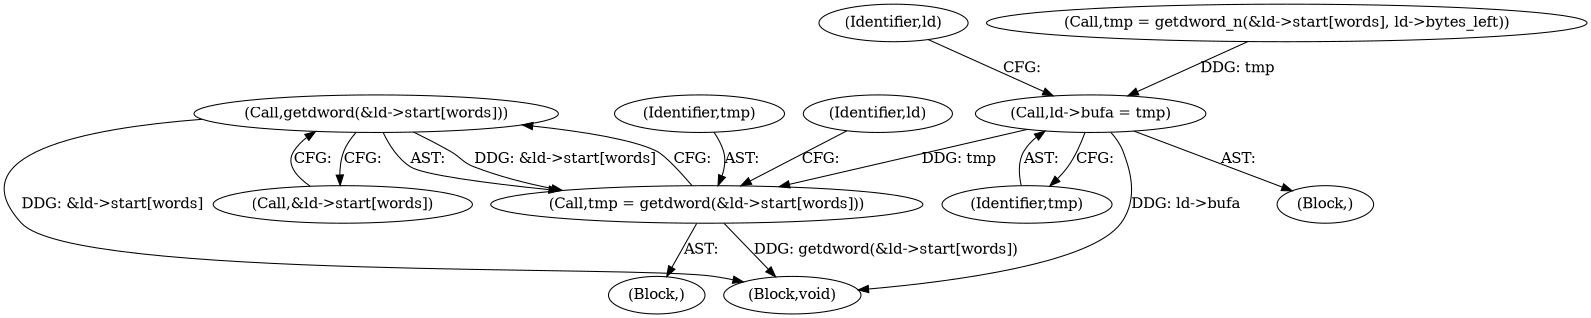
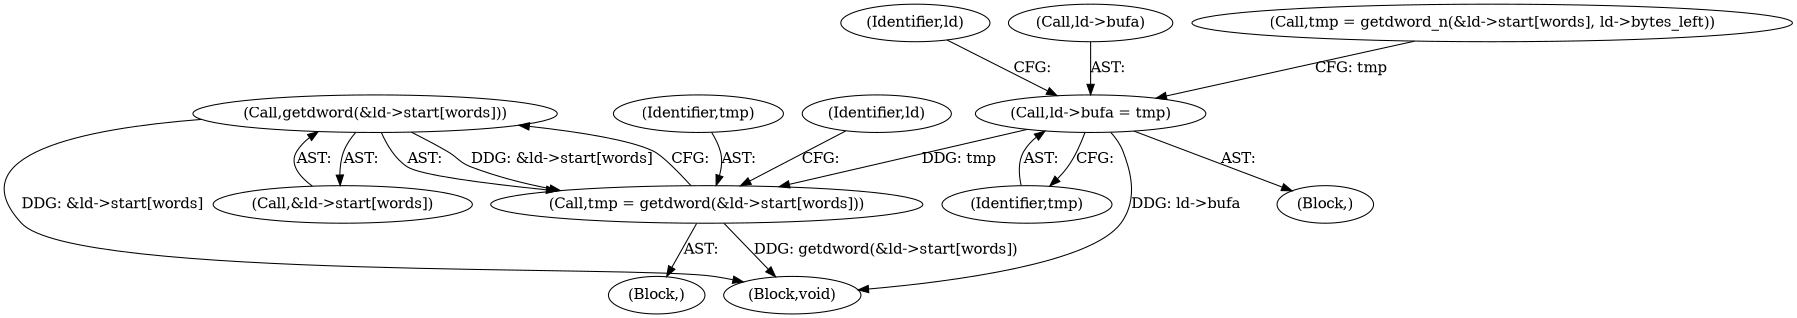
  digraph {
    n1 [label="(Call,getdword(&ld->start[words]))"]
    n2 [label="(Call,tmp = getdword(&ld->start[words]))"]
    n3 [label="(Call,&ld->start[words])"]
    n4 [label="(Block,void)"]
    n5 [label="(Block,)"]
    n6 [label="(Call,ld->bufa = tmp)"]
    n7 [label="(Block,)"]
    n8 [label="(Identifier,tmp)"]
    n9 [label="(Identifier,tmp)"]
    n10 [label="(Identifier,ld)"]
    n11 [label="(Identifier,ld)"]
+   n12 [label="(Call,ld->bufa)"]
    n13 [label="(Call,tmp = getdword_n(&ld->start[words], ld->bytes_left))"]
    n1 -> n2 [label="AST: "]
    n1 -> n2 [label="DDG: &ld->start[words]"]
-   n1 -> n3 [label="CFG: "]
+   n1 -> n3 [label="AST: "]
    n1 -> n4 [label="DDG: &ld->start[words]"]
    n2 -> n1 [label="CFG: "]
    n2 -> n4 [label="DDG: getdword(&ld->start[words])"]
    n2 -> n5 [label="AST: "]
-   n3 -> n1 [label="CFG: "]
+   n3 -> n1 [label="AST: "]
    n6 -> n2 [label="DDG: tmp"]
    n6 -> n4 [label="DDG: ld->bufa"]
    n6 -> n7 [label="AST: "]
    n6 -> n8 [label="CFG: "]
    n8 -> n6 [label="AST: "]
    n9 -> n2 [label="AST: "]
    n10 -> n2 [label="CFG: "]
    n11 -> n6 [label="CFG: "]
-   n13 -> n6 [label="DDG: tmp"]
+   n12 -> n6 [label="AST: "]
+   n13 -> n6 [label="CFG: tmp"]
  }
